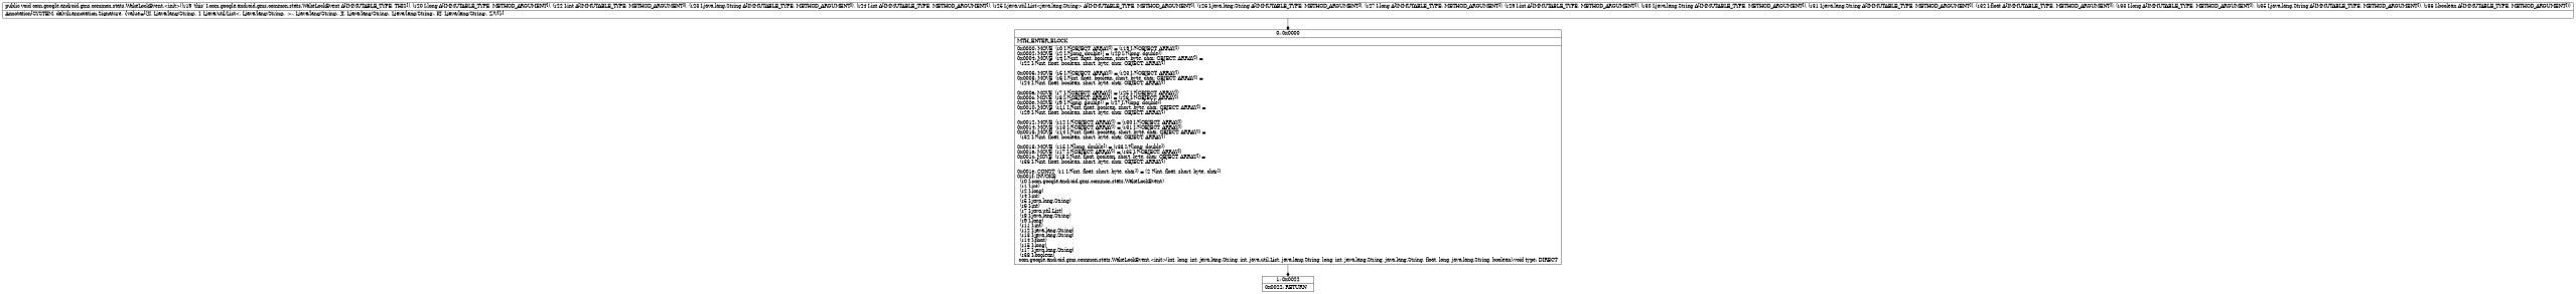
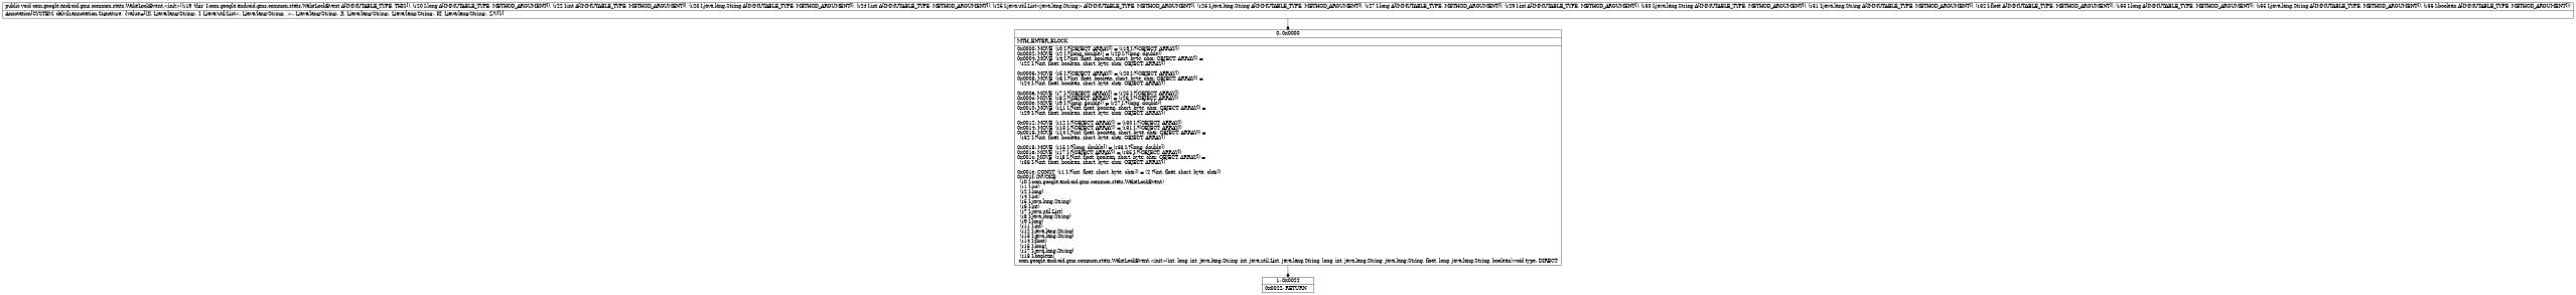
  digraph {
    node [shape=record]
    edge [style=solid arrowhead=diamond]
-   n1 [label="{0\:\ 0x0000|MTH_ENTER_BLOCK\l|0x0000: MOVE  (r0 I:?[OBJECT, ARRAY]) = (r19 I:?[OBJECT, ARRAY]) \l0x0002: MOVE  (r2 I:?[long, double]) = (r20 I:?[long, double]) \l0x0004: MOVE  (r4 I:?[int, float, boolean, short, byte, char, OBJECT, ARRAY]) = \l  (r22 I:?[int, float, boolean, short, byte, char, OBJECT, ARRAY])\l \l0x0006: MOVE  (r5 I:?[OBJECT, ARRAY]) = (r23 I:?[OBJECT, ARRAY]) \l0x0008: MOVE  (r6 I:?[int, float, boolean, short, byte, char, OBJECT, ARRAY]) = \l  (r24 I:?[int, float, boolean, short, byte, char, OBJECT, ARRAY])\l \l0x000a: MOVE  (r7 I:?[OBJECT, ARRAY]) = (r25 I:?[OBJECT, ARRAY]) \l0x000c: MOVE  (r8 I:?[OBJECT, ARRAY]) = (r26 I:?[OBJECT, ARRAY]) \l0x000e: MOVE  (r9 I:?[long, double]) = (r27 I:?[long, double]) \l0x0010: MOVE  (r11 I:?[int, float, boolean, short, byte, char, OBJECT, ARRAY]) = \l  (r29 I:?[int, float, boolean, short, byte, char, OBJECT, ARRAY])\l \l0x0012: MOVE  (r12 I:?[OBJECT, ARRAY]) = (r30 I:?[OBJECT, ARRAY]) \l0x0014: MOVE  (r13 I:?[OBJECT, ARRAY]) = (r31 I:?[OBJECT, ARRAY]) \l0x0016: MOVE  (r14 I:?[int, float, boolean, short, byte, char, OBJECT, ARRAY]) = \l  (r32 I:?[int, float, boolean, short, byte, char, OBJECT, ARRAY])\l \l0x0018: MOVE  (r15 I:?[long, double]) = (r33 I:?[long, double]) \l0x001a: MOVE  (r17 I:?[OBJECT, ARRAY]) = (r35 I:?[OBJECT, ARRAY]) \l0x001c: MOVE  (r18 I:?[int, float, boolean, short, byte, char, OBJECT, ARRAY]) = \l  (r36 I:?[int, float, boolean, short, byte, char, OBJECT, ARRAY])\l \l0x001e: CONST  (r1 I:?[int, float, short, byte, char]) = (2 ?[int, float, short, byte, char]) \l0x001f: INVOKE  \l  (r0 I:com.google.android.gms.common.stats.WakeLockEvent)\l  (r1 I:int)\l  (r2 I:long)\l  (r4 I:int)\l  (r5 I:java.lang.String)\l  (r6 I:int)\l  (r7 I:java.util.List)\l  (r8 I:java.lang.String)\l  (r9 I:long)\l  (r11 I:int)\l  (r12 I:java.lang.String)\l  (r13 I:java.lang.String)\l  (r14 I:float)\l  (r15 I:long)\l  (r17 I:java.lang.String)\l  (r38 I:boolean)\l com.google.android.gms.common.stats.WakeLockEvent.\<init\>(int, long, int, java.lang.String, int, java.util.List, java.lang.String, long, int, java.lang.String, java.lang.String, float, long, java.lang.String, boolean):void type: DIRECT \l}"]
+   n1 [label="{0\:\ 0x0000|MTH_ENTER_BLOCK\l|0x0000: MOVE  (r0 I:?[OBJECT, ARRAY]) = (r19 I:?[OBJECT, ARRAY]) \l0x0002: MOVE  (r2 I:?[long, double]) = (r20 I:?[long, double]) \l0x0004: MOVE  (r4 I:?[int, float, boolean, short, byte, char, OBJECT, ARRAY]) = \l  (r22 I:?[int, float, boolean, short, byte, char, OBJECT, ARRAY])\l \l0x0006: MOVE  (r5 I:?[OBJECT, ARRAY]) = (r23 I:?[OBJECT, ARRAY]) \l0x0008: MOVE  (r6 I:?[int, float, boolean, short, byte, char, OBJECT, ARRAY]) = \l  (r24 I:?[int, float, boolean, short, byte, char, OBJECT, ARRAY])\l \l0x000a: MOVE  (r7 I:?[OBJECT, ARRAY]) = (r25 I:?[OBJECT, ARRAY]) \l0x000c: MOVE  (r8 I:?[OBJECT, ARRAY]) = (r26 I:?[OBJECT, ARRAY]) \l0x000e: MOVE  (r9 I:?[long, double]) = (r27 I:?[long, double]) \l0x0010: MOVE  (r11 I:?[int, float, boolean, short, byte, char, OBJECT, ARRAY]) = \l  (r29 I:?[int, float, boolean, short, byte, char, OBJECT, ARRAY])\l \l0x0012: MOVE  (r12 I:?[OBJECT, ARRAY]) = (r30 I:?[OBJECT, ARRAY]) \l0x0014: MOVE  (r13 I:?[OBJECT, ARRAY]) = (r31 I:?[OBJECT, ARRAY]) \l0x0016: MOVE  (r14 I:?[int, float, boolean, short, byte, char, OBJECT, ARRAY]) = \l  (r32 I:?[int, float, boolean, short, byte, char, OBJECT, ARRAY])\l \l0x0018: MOVE  (r15 I:?[long, double]) = (r33 I:?[long, double]) \l0x001a: MOVE  (r17 I:?[OBJECT, ARRAY]) = (r35 I:?[OBJECT, ARRAY]) \l0x001c: MOVE  (r18 I:?[int, float, boolean, short, byte, char, OBJECT, ARRAY]) = \l  (r36 I:?[int, float, boolean, short, byte, char, OBJECT, ARRAY])\l \l0x001e: CONST  (r1 I:?[int, float, short, byte, char]) = (2 ?[int, float, short, byte, char]) \l0x001f: INVOKE  \l  (r0 I:com.google.android.gms.common.stats.WakeLockEvent)\l  (r1 I:int)\l  (r2 I:long)\l  (r4 I:int)\l  (r5 I:java.lang.String)\l  (r6 I:int)\l  (r7 I:java.util.List)\l  (r8 I:java.lang.String)\l  (r9 I:long)\l  (r11 I:int)\l  (r12 I:java.lang.String)\l  (r13 I:java.lang.String)\l  (r14 I:float)\l  (r15 I:long)\l  (r17 I:java.lang.String)\l  (r18 I:boolean)\l com.google.android.gms.common.stats.WakeLockEvent.\<init\>(int, long, int, java.lang.String, int, java.util.List, java.lang.String, long, int, java.lang.String, java.lang.String, float, long, java.lang.String, boolean):void type: DIRECT \l}"]
    n2 [label="{1\:\ 0x0022|0x0022: RETURN   \l}"]
    n3 [label="{public void com.google.android.gms.common.stats.WakeLockEvent.\<init\>((r19 'this' I:com.google.android.gms.common.stats.WakeLockEvent A[IMMUTABLE_TYPE, THIS]), (r20 I:long A[IMMUTABLE_TYPE, METHOD_ARGUMENT]), (r22 I:int A[IMMUTABLE_TYPE, METHOD_ARGUMENT]), (r23 I:java.lang.String A[IMMUTABLE_TYPE, METHOD_ARGUMENT]), (r24 I:int A[IMMUTABLE_TYPE, METHOD_ARGUMENT]), (r25 I:java.util.List\<java.lang.String\> A[IMMUTABLE_TYPE, METHOD_ARGUMENT]), (r26 I:java.lang.String A[IMMUTABLE_TYPE, METHOD_ARGUMENT]), (r27 I:long A[IMMUTABLE_TYPE, METHOD_ARGUMENT]), (r29 I:int A[IMMUTABLE_TYPE, METHOD_ARGUMENT]), (r30 I:java.lang.String A[IMMUTABLE_TYPE, METHOD_ARGUMENT]), (r31 I:java.lang.String A[IMMUTABLE_TYPE, METHOD_ARGUMENT]), (r32 I:float A[IMMUTABLE_TYPE, METHOD_ARGUMENT]), (r33 I:long A[IMMUTABLE_TYPE, METHOD_ARGUMENT]), (r35 I:java.lang.String A[IMMUTABLE_TYPE, METHOD_ARGUMENT]), (r36 I:boolean A[IMMUTABLE_TYPE, METHOD_ARGUMENT]))  | Annotation[SYSTEM, dalvik.annotation.Signature, \{value=[(JI, Ljava\/lang\/String;, I, Ljava\/util\/List\<, Ljava\/lang\/String;, \>;, Ljava\/lang\/String;, JI, Ljava\/lang\/String;, Ljava\/lang\/String;, FJ, Ljava\/lang\/String;, Z)V]\}]\l}"]
    n1 -> n2
    n3 -> n1
  }
